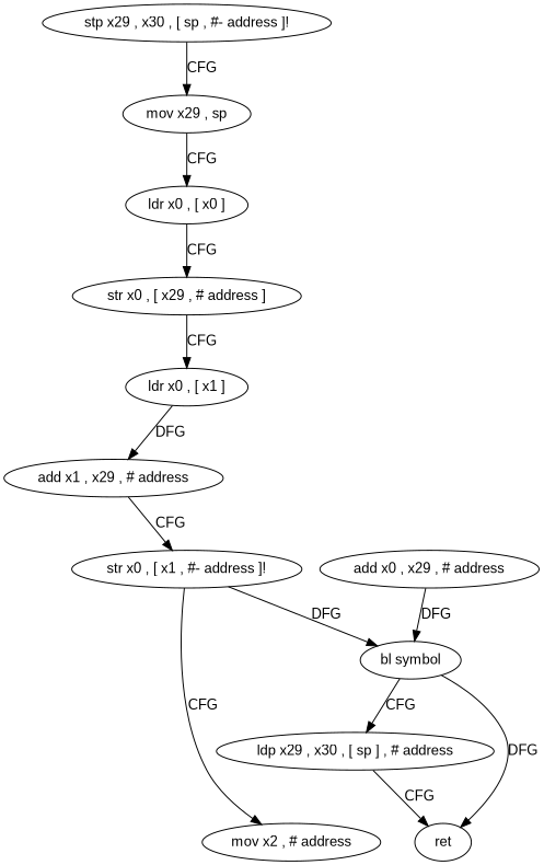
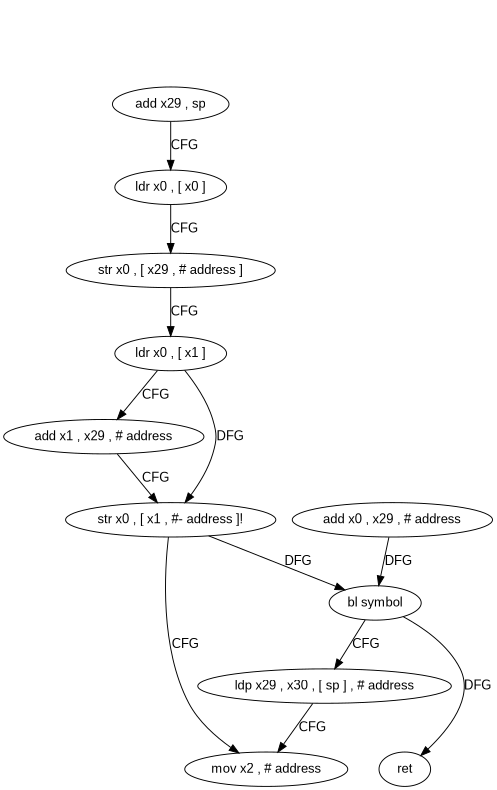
  digraph {
    fontname="Liberation Sans"
    node [fontname="Liberation Sans"]
    edge [fontname="Liberation Sans"]
-   n1 [label="stp x29 , x30 , [ sp , #- address ]!"]
-   n2 [label="mov x29 , sp"]
+   n2 [label="add x29 , sp"]
    n3 [label="ldr x0 , [ x0 ]"]
    n4 [label="str x0 , [ x29 , # address ]"]
    n5 [label="ldr x0 , [ x1 ]"]
    n6 [label="add x1 , x29 , # address"]
    n7 [label="str x0 , [ x1 , #- address ]!"]
    n8 [label="add x0 , x29 , # address"]
    n9 [label="bl symbol"]
    n10 [label="mov x2 , # address"]
    n11 [label="ldp x29 , x30 , [ sp ] , # address"]
    n12 [label=ret]
-   n1 -> n2 [label=CFG]
    n2 -> n3 [label=CFG]
    n3 -> n4 [label=CFG]
    n4 -> n5 [label=CFG]
-   n5 -> n6 [label=DFG]
+   n5 -> n6 [label=CFG]
+   n5 -> n7 [label=DFG]
    n6 -> n7 [label=CFG]
    n7 -> n9 [label=DFG]
    n7 -> n10 [label=CFG]
    n8 -> n9 [label=DFG]
    n9 -> n11 [label=CFG]
    n9 -> n12 [label=DFG]
-   n11 -> n12 [label=CFG]
+   n11 -> n10 [label=CFG]
  }
